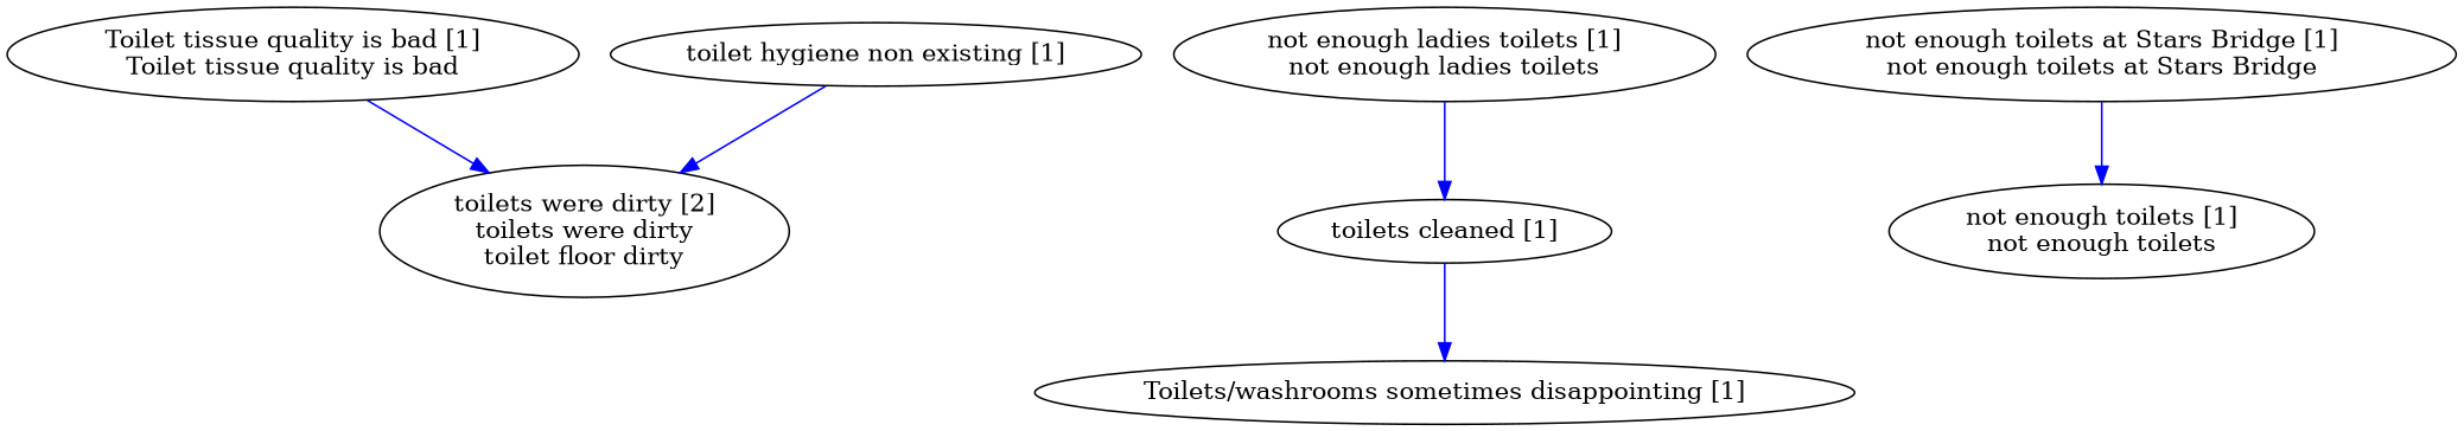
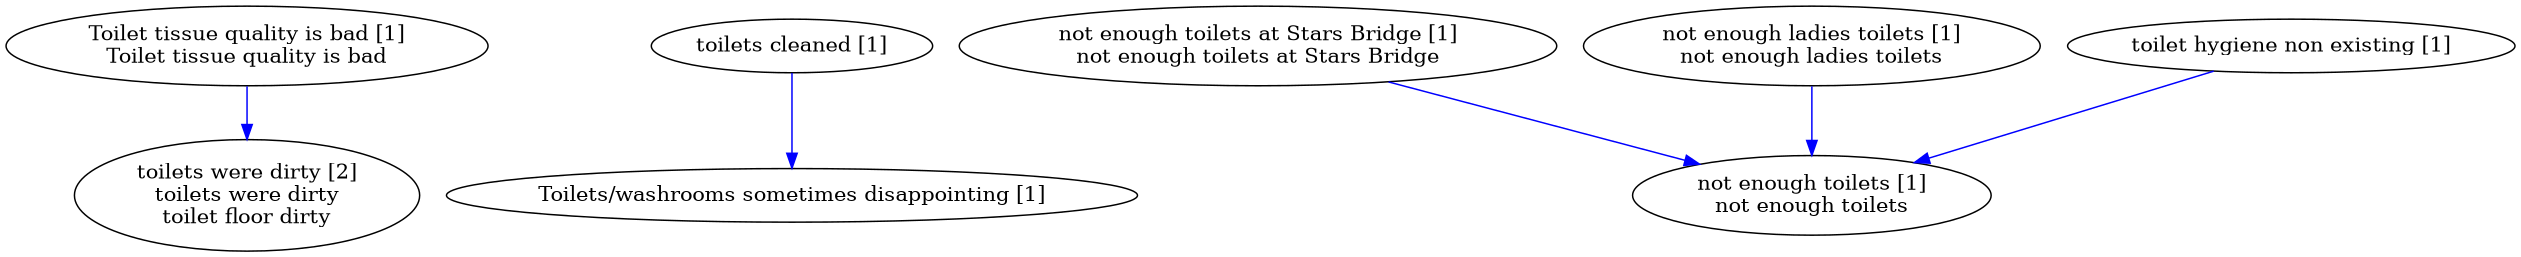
  digraph {
    edge [color=blue]
    "Toilet tissue quality is bad [1]\nToilet tissue quality is bad"
    "toilets were dirty [2]\ntoilets were dirty\ntoilet floor dirty"
    "toilets cleaned [1]"
    "Toilets/washrooms sometimes disappointing [1]"
    "not enough toilets at Stars Bridge [1]\nnot enough toilets at Stars Bridge"
    "not enough toilets [1]\nnot enough toilets"
    "not enough ladies toilets [1]\nnot enough ladies toilets"
    "toilet hygiene non existing [1]"
    "Toilet tissue quality is bad [1]\nToilet tissue quality is bad" -> "toilets were dirty [2]\ntoilets were dirty\ntoilet floor dirty"
    "toilets cleaned [1]" -> "Toilets/washrooms sometimes disappointing [1]"
    "not enough toilets at Stars Bridge [1]\nnot enough toilets at Stars Bridge" -> "not enough toilets [1]\nnot enough toilets"
-   "not enough ladies toilets [1]\nnot enough ladies toilets" -> "toilets cleaned [1]"
-   "toilet hygiene non existing [1]" -> "toilets were dirty [2]\ntoilets were dirty\ntoilet floor dirty"
+   "not enough ladies toilets [1]\nnot enough ladies toilets" -> "not enough toilets [1]\nnot enough toilets"
+   "toilet hygiene non existing [1]" -> "not enough toilets [1]\nnot enough toilets"
  }
